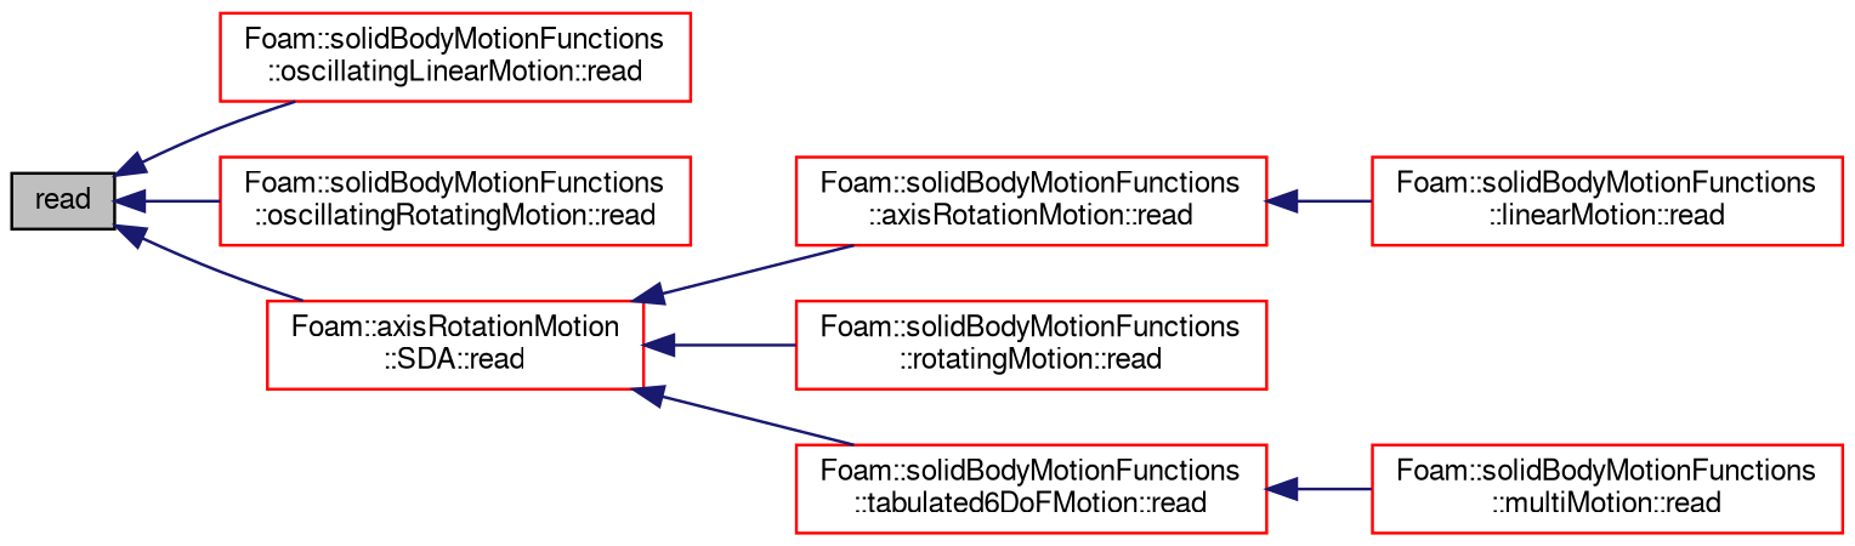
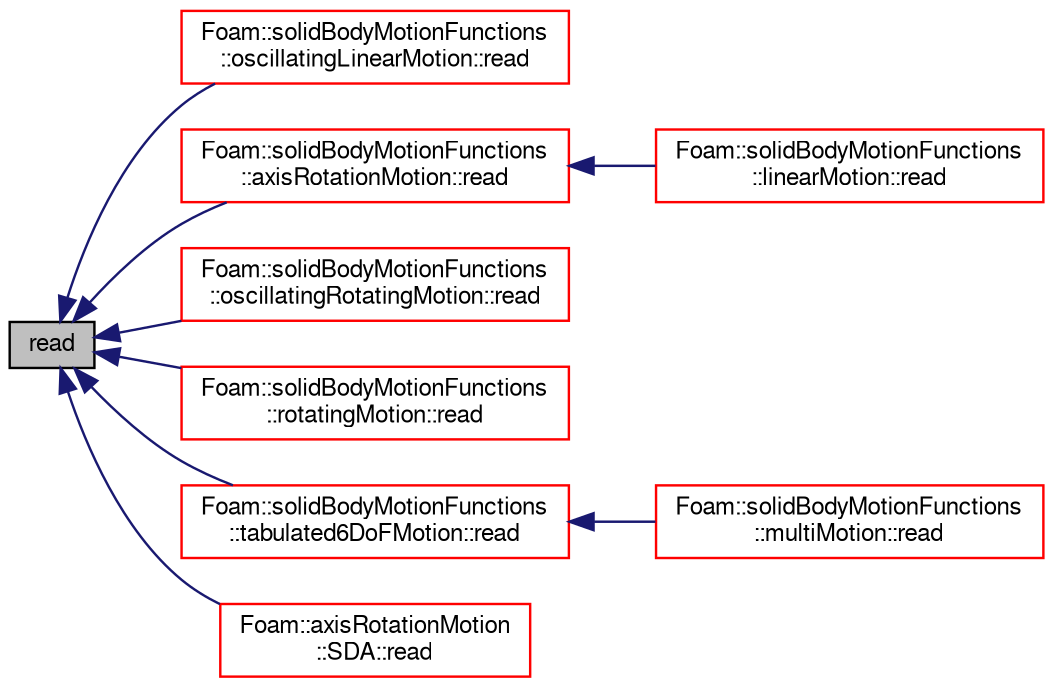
  digraph {
    rankdir=LR
    node [color=red fontname=FreeSans fontsize=10 shape=record]
    edge [color=midnightblue dir=back fontname=FreeSans fontsize=10 labelfontname=FreeSans labelfontsize=10 style=solid]
    n1 [color=black fillcolor=grey75 fontcolor=black height=0.2 label=read style=filled width=0.4]
    n2 [height=0.2 label="Foam::solidBodyMotionFunctions\l::oscillatingLinearMotion::read" width=0.4]
    n3 [height=0.2 label="Foam::solidBodyMotionFunctions\l::axisRotationMotion::read" width=0.4]
    n4 [height=0.2 label="Foam::solidBodyMotionFunctions\l::oscillatingRotatingMotion::read" width=0.4]
    n5 [height=0.2 label="Foam::solidBodyMotionFunctions\l::rotatingMotion::read" width=0.4]
    n6 [height=0.2 label="Foam::solidBodyMotionFunctions\l::tabulated6DoFMotion::read" width=0.4]
    n7 [height=0.2 label="Foam::axisRotationMotion\l::SDA::read" width=0.4]
    n8 [height=0.2 label="Foam::solidBodyMotionFunctions\l::linearMotion::read" width=0.4]
    n9 [height=0.2 label="Foam::solidBodyMotionFunctions\l::multiMotion::read" width=0.4]
    n1 -> n2
-   n7 -> n3
+   n1 -> n3
    n1 -> n4
-   n7 -> n5
-   n7 -> n6
+   n1 -> n5
+   n1 -> n6
    n1 -> n7
    n3 -> n8
    n6 -> n9
  }
